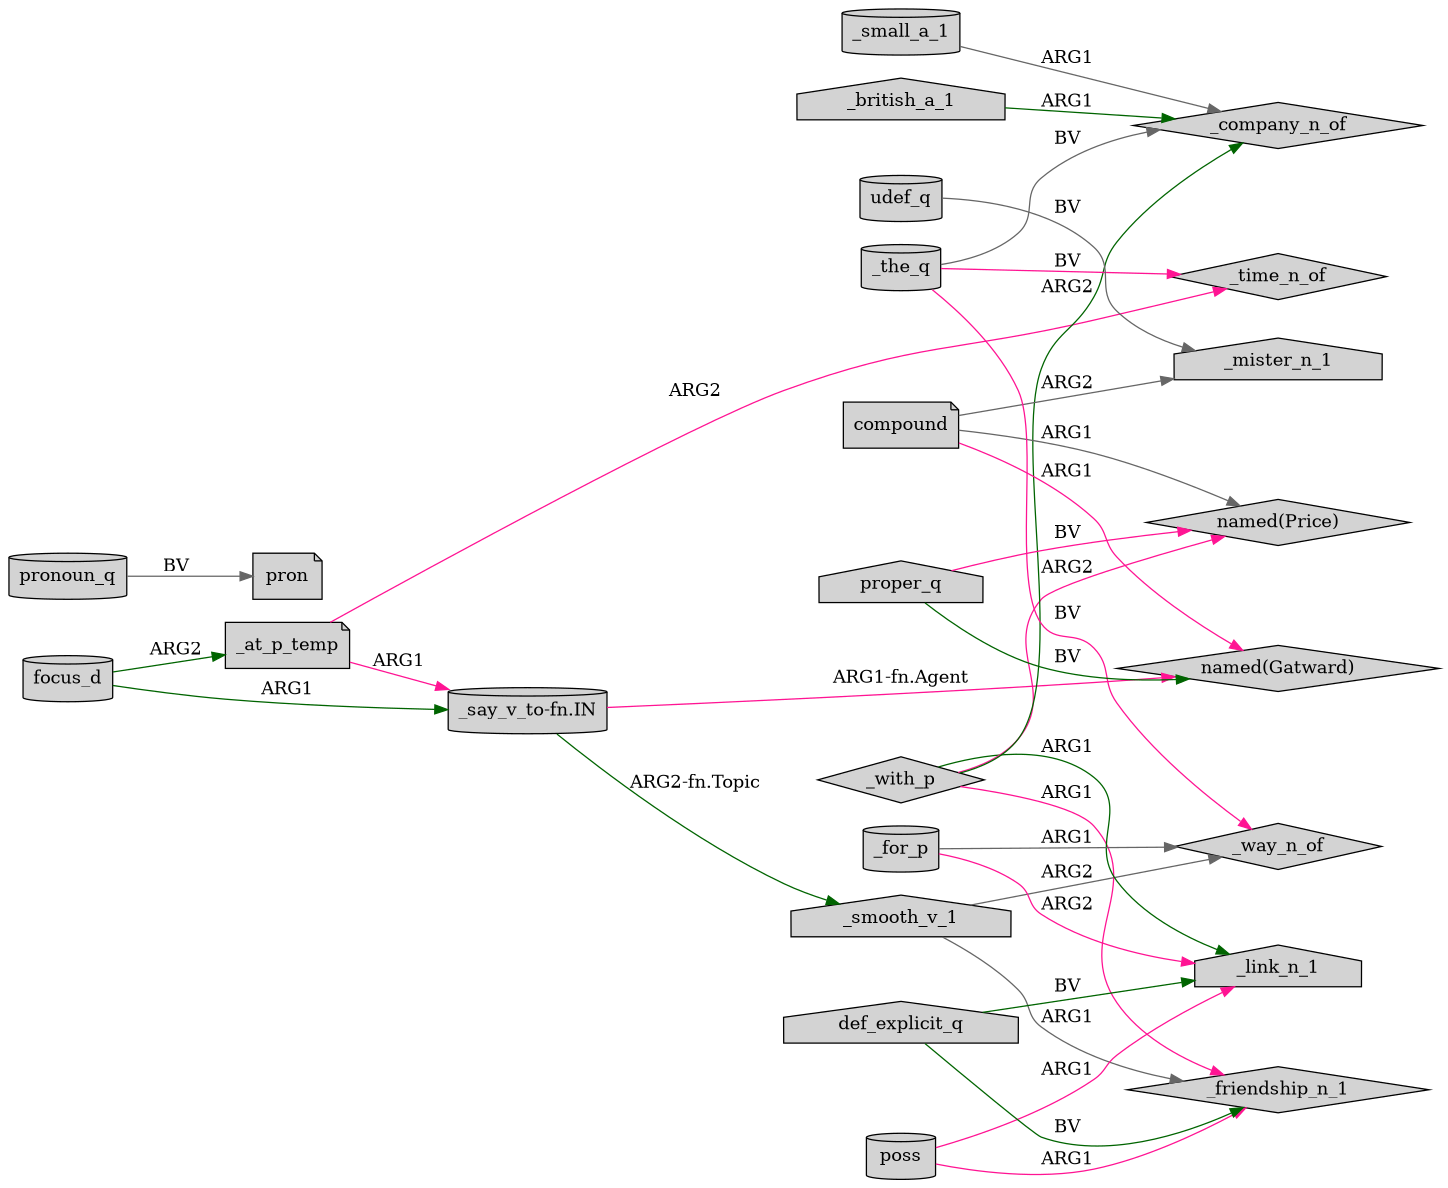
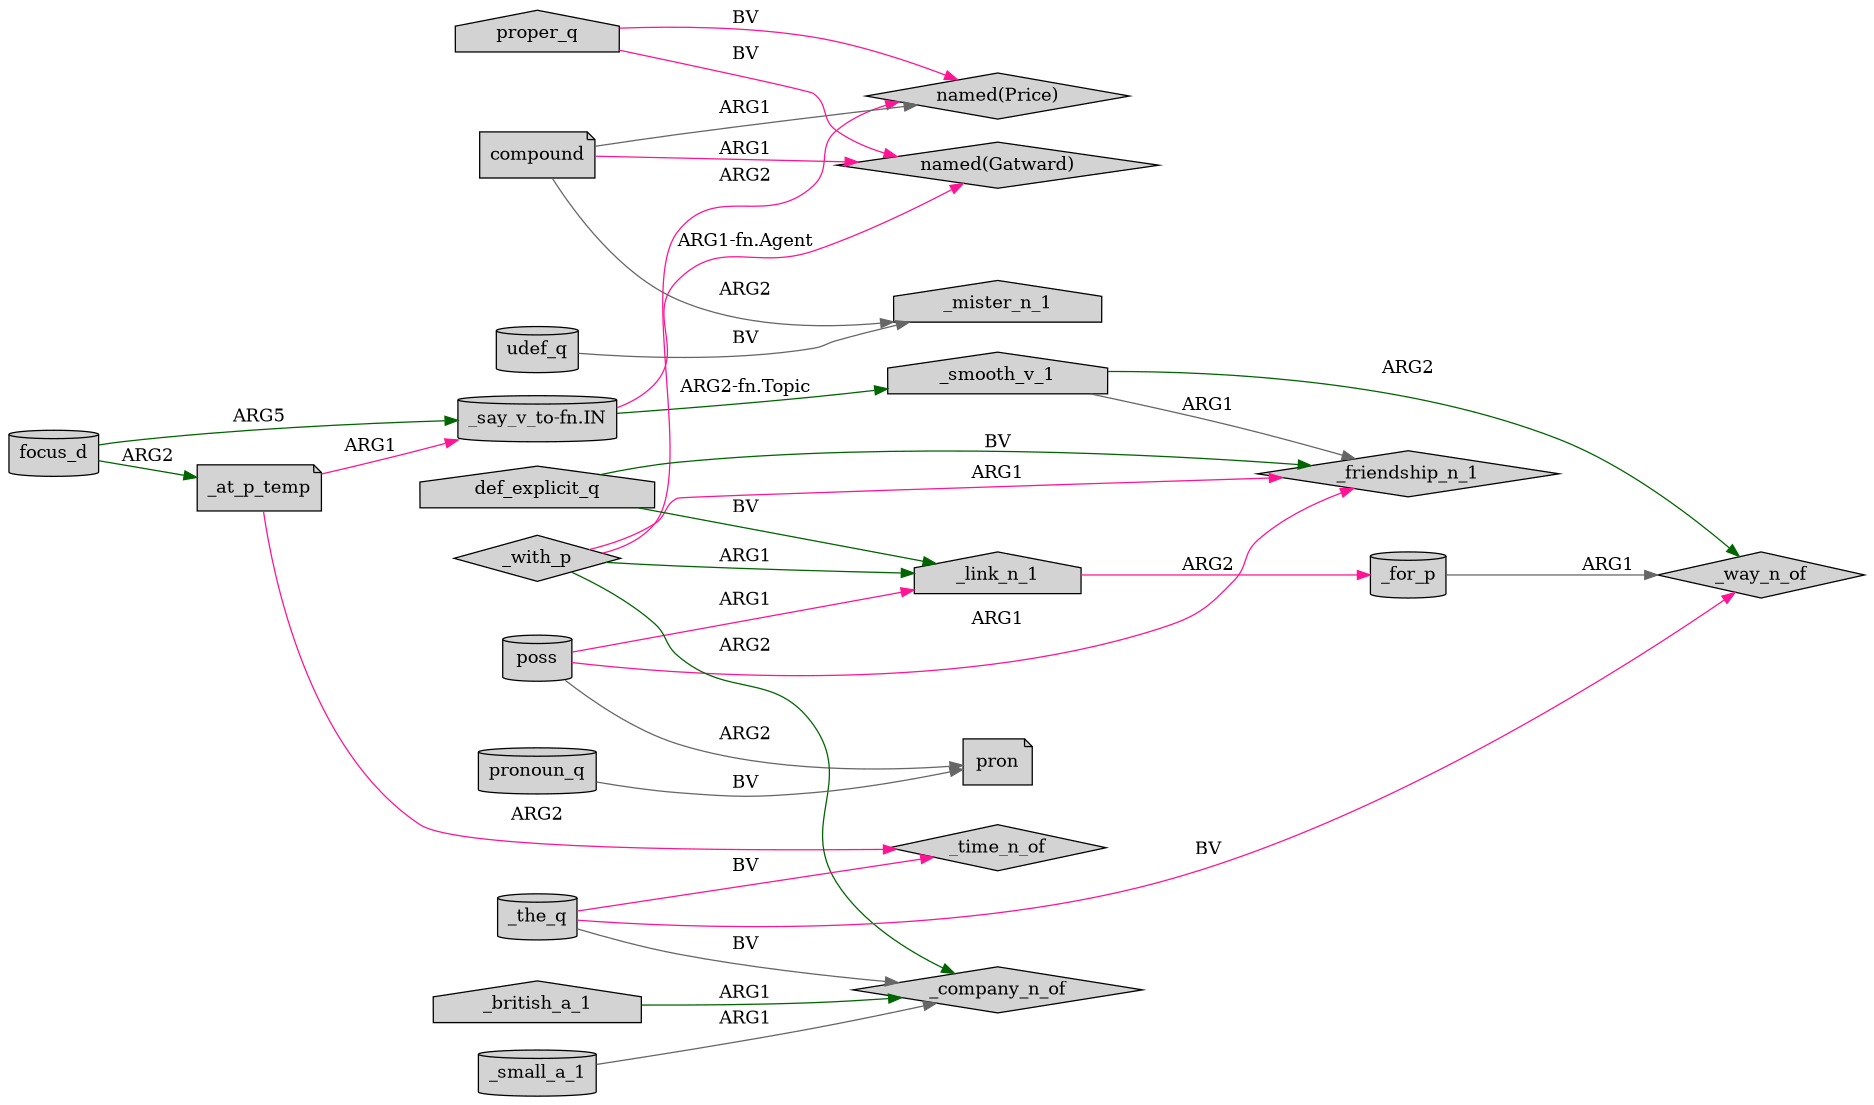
  digraph {
    rankdir=LR
    node [shape=cylinder style=filled]
    edge [color=deeppink]
    _at_p_temp [shape=note]
    focus_d
    "_say_v_to-fn.IN"
    _time_n_of [shape=diamond]
    "named(Gatward)" [shape=diamond]
    _smooth_v_1 [shape=house]
    _friendship_n_1 [shape=diamond]
    _way_n_of [shape=diamond]
    pron [shape=note]
    poss
    _link_n_1 [shape=house]
    _with_p [shape=diamond]
    "named(Price)" [shape=diamond]
    _company_n_of [shape=diamond]
    compound [shape=note]
    _mister_n_1 [shape=house]
    _the_q
    udef_q
    def_explicit_q [shape=house]
    proper_q [shape=house]
    pronoun_q
    _for_p
    _small_a_1
    _british_a_1 [shape=house]
    _at_p_temp -> "_say_v_to-fn.IN" [label=ARG1]
    _at_p_temp -> _time_n_of [label=ARG2]
    focus_d -> _at_p_temp [color=darkgreen label=ARG2]
-   focus_d -> "_say_v_to-fn.IN" [color=darkgreen label=ARG1]
+   focus_d -> "_say_v_to-fn.IN" [color=darkgreen label=ARG5]
    "_say_v_to-fn.IN" -> "named(Gatward)" [label="ARG1-fn.Agent"]
    "_say_v_to-fn.IN" -> _smooth_v_1 [color=darkgreen label="ARG2-fn.Topic"]
    _smooth_v_1 -> _friendship_n_1 [color=gray40 label=ARG1]
-   _smooth_v_1 -> _way_n_of [color=gray40 label=ARG2]
+   _smooth_v_1 -> _way_n_of [color=darkgreen label=ARG2]
    poss -> _friendship_n_1 [label=ARG1]
+   poss -> pron [color=gray40 label=ARG2]
    poss -> _link_n_1 [label=ARG1]
    _with_p -> _friendship_n_1 [label=ARG1]
    _with_p -> _link_n_1 [color=darkgreen label=ARG1]
    _with_p -> "named(Price)" [label=ARG2]
    _with_p -> _company_n_of [color=darkgreen label=ARG2]
    compound -> "named(Gatward)" [label=ARG1]
    compound -> "named(Price)" [color=gray40 label=ARG1]
    compound -> _mister_n_1 [color=gray40 label=ARG2]
    _the_q -> _time_n_of [label=BV]
    _the_q -> _way_n_of [label=BV]
    _the_q -> _company_n_of [color=gray40 label=BV]
    udef_q -> _mister_n_1 [color=gray40 label=BV]
    def_explicit_q -> _friendship_n_1 [color=darkgreen label=BV]
    def_explicit_q -> _link_n_1 [color=darkgreen label=BV]
-   proper_q -> "named(Gatward)" [color=darkgreen label=BV]
+   proper_q -> "named(Gatward)" [label=BV]
    proper_q -> "named(Price)" [label=BV]
    pronoun_q -> pron [color=gray40 label=BV]
    _for_p -> _way_n_of [color=gray40 label=ARG1]
-   _for_p -> _link_n_1 [label=ARG2]
+   _link_n_1 -> _for_p [label=ARG2]
    _small_a_1 -> _company_n_of [color=gray40 label=ARG1]
    _british_a_1 -> _company_n_of [color=darkgreen label=ARG1]
  }
